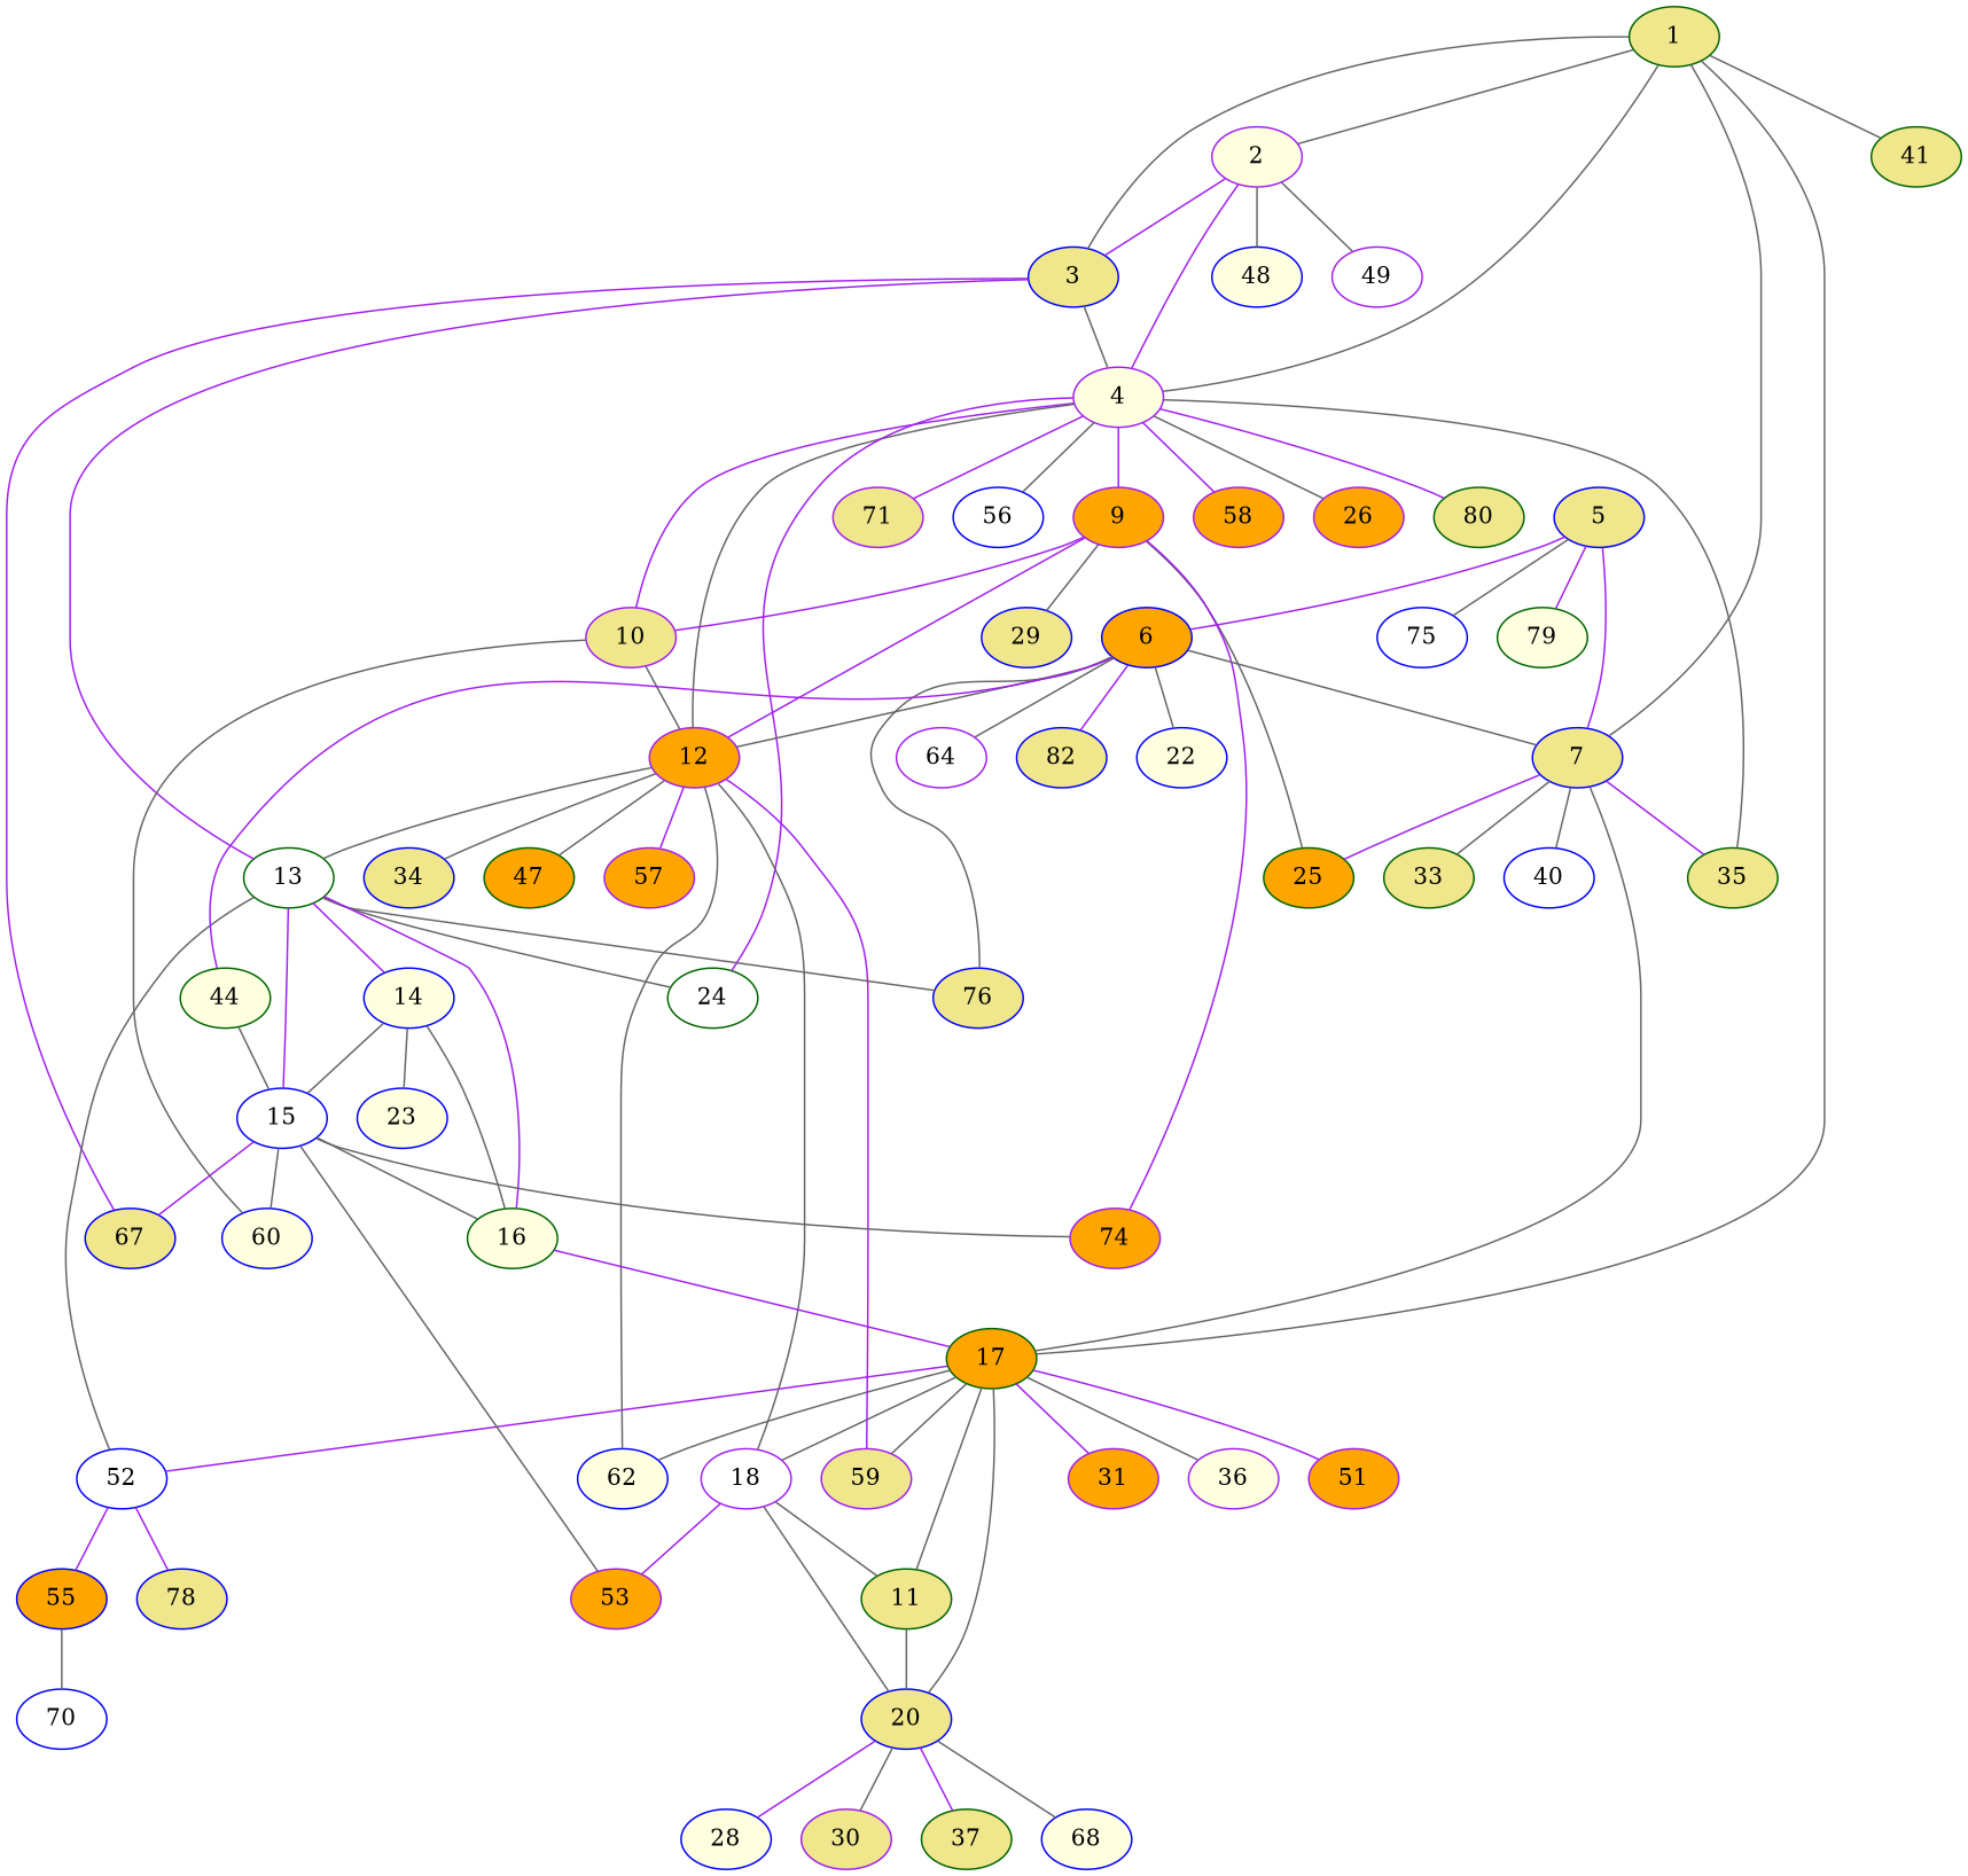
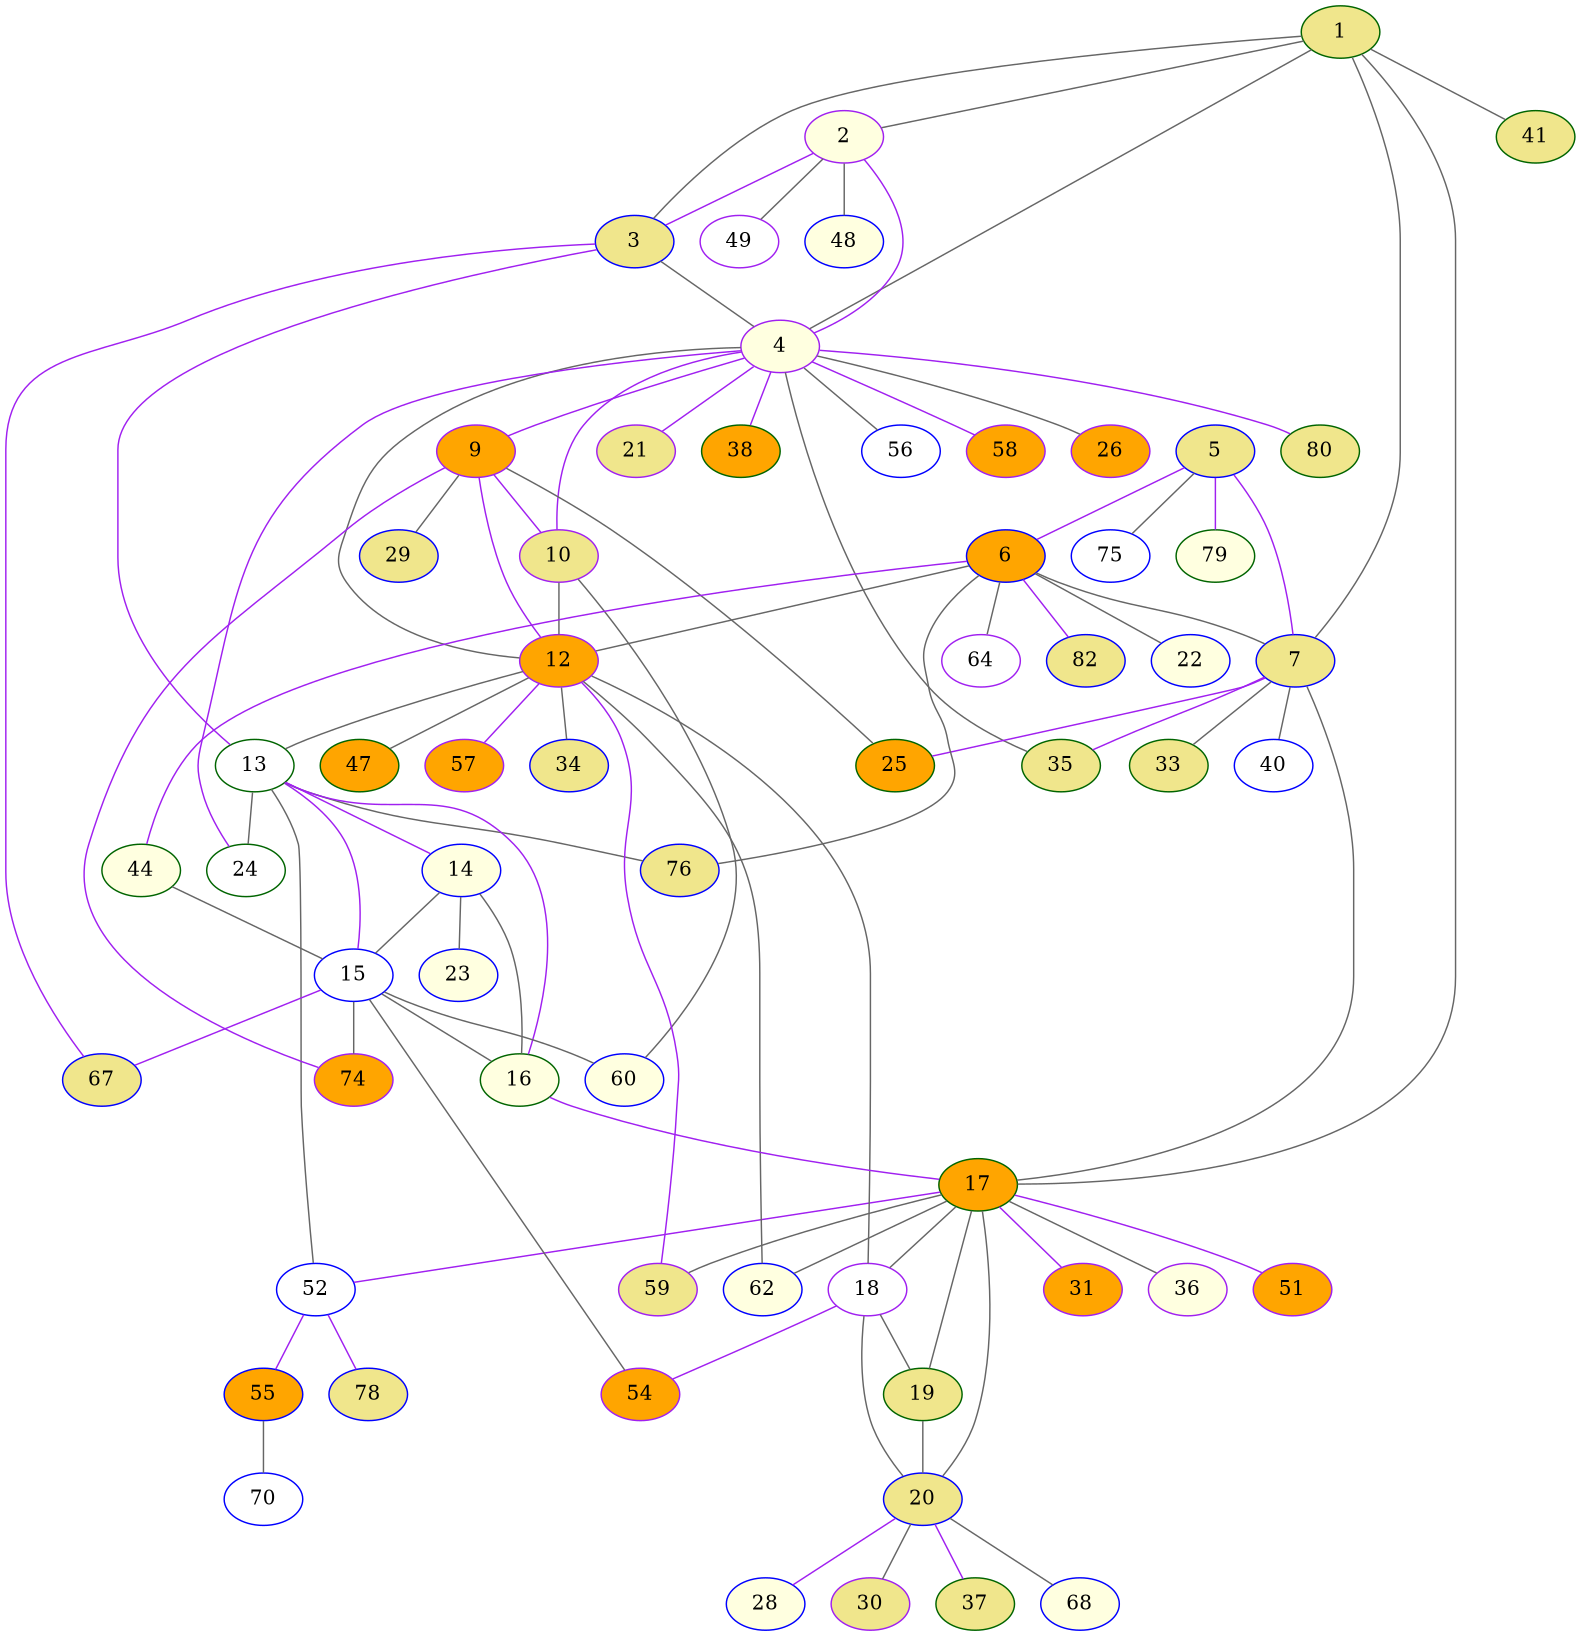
  graph {
    node [color=blue fillcolor=khaki style=filled]
    edge [color=gray40]
    1 [color=darkgreen super="+83"]
    2 [color=purple fillcolor=lightyellow super="+71"]
    3 [super="+46"]
    4 [color=purple fillcolor=lightyellow super="+11"]
    7 [super="+8"]
    17 [color=darkgreen fillcolor=orange super="+63"]
    41 [color=darkgreen]
    48 [fillcolor=lightyellow]
    49 [color=purple fillcolor=white]
    13 [color=darkgreen fillcolor=white super="+39"]
    67
    9 [color=purple fillcolor=orange super="+33"]
    10 [color=purple]
    12 [color=purple fillcolor=orange super="+85"]
-   21 [color=purple label=71]
+   21 [color=purple]
    24 [color=darkgreen fillcolor=white]
    35 [color=darkgreen super="+61"]
+   38 [color=darkgreen fillcolor=orange]
    56 [fillcolor=white]
    58 [color=purple fillcolor=orange]
    n21 [color=purple fillcolor=orange label=26]
    80 [color=darkgreen super="+86"]
    25 [color=darkgreen fillcolor=orange]
    n24 [color=darkgreen label=33]
    40 [fillcolor=white]
    18 [color=purple fillcolor=white super="+45"]
    59 [color=purple]
    62 [fillcolor=lightyellow super="+84"]
    52 [fillcolor=white super="+77"]
-   19 [color=darkgreen label=11]
+   19 [color=darkgreen]
    20 [super="+27"]
    31 [color=purple fillcolor=orange]
    36 [color=purple fillcolor=lightyellow]
    51 [color=purple fillcolor=orange]
    15 [fillcolor=white super="+54"]
    76 [super="+81"]
    14 [fillcolor=lightyellow super="+65"]
    16 [color=darkgreen fillcolor=lightyellow super="+43"]
    29 [super="+73"]
    74 [color=purple fillcolor=orange]
    60 [fillcolor=lightyellow super="+69"]
    34
    47 [color=darkgreen fillcolor=orange]
    57 [color=purple fillcolor=orange]
    5 [super="+26"]
    6 [fillcolor=orange super="+50"]
    75 [fillcolor=white]
    79 [color=darkgreen fillcolor=lightyellow]
    22 [fillcolor=lightyellow]
    44 [color=darkgreen fillcolor=lightyellow]
    64 [color=purple fillcolor=white]
    82
-   53 [color=purple fillcolor=orange]
+   53 [color=purple fillcolor=orange label=54]
    23 [fillcolor=lightyellow]
    55 [fillcolor=orange super="+72"]
    78
    28 [fillcolor=lightyellow]
    30 [color=purple]
    37 [color=darkgreen]
    68 [fillcolor=lightyellow]
    70 [fillcolor=white]
    1 -- 2
    1 -- 3
    1 -- 4
    1 -- 7
    1 -- 17
    1 -- 41
    2 -- 3 [color=purple]
    2 -- 4 [color=purple]
    2 -- 48
    2 -- 49
    3 -- 4
    3 -- 13 [color=purple]
    3 -- 67 [color=purple]
    4 -- 9 [color=purple]
    4 -- 10 [color=purple]
    4 -- 12
    4 -- 21 [color=purple]
    4 -- 24 [color=purple]
    4 -- 35
+   4 -- 38 [color=purple]
    4 -- 56
    4 -- 58 [color=purple]
    4 -- n21
    4 -- 80 [color=purple]
    7 -- 17
    7 -- 35 [color=purple]
    7 -- 25 [color=purple]
    7 -- n24
    7 -- 40
    17 -- 18
    17 -- 59
    17 -- 62
    17 -- 52 [color=purple]
    17 -- 19
    17 -- 20
    17 -- 31 [color=purple]
    17 -- 36
    17 -- 51 [color=purple]
    13 -- 24
    13 -- 52
    13 -- 15 [color=purple]
    13 -- 76
    13 -- 14 [color=purple]
    13 -- 16 [color=purple]
    9 -- 10 [color=purple]
    9 -- 12 [color=purple]
    9 -- 25
    9 -- 29
    9 -- 74 [color=purple]
    10 -- 12
    10 -- 60
    12 -- 13
    12 -- 18
    12 -- 59 [color=purple]
    12 -- 62
    12 -- 34
    12 -- 47
    12 -- 57 [color=purple]
    18 -- 19
    18 -- 20
    18 -- 53 [color=purple]
    52 -- 55 [color=purple]
    52 -- 78 [color=purple]
    19 -- 20
    20 -- 28 [color=purple]
    20 -- 30
    20 -- 37 [color=purple]
    20 -- 68
    15 -- 67 [color=purple]
    15 -- 16
    15 -- 74
    15 -- 60
    15 -- 53
    14 -- 15
    14 -- 16
    14 -- 23
    16 -- 17 [color=purple]
    5 -- 7 [color=purple weight=2]
    5 -- 6 [color=purple]
    5 -- 75
    5 -- 79 [color=purple]
    6 -- 7 [weight=2]
    6 -- 12
    6 -- 76
    6 -- 22
    6 -- 44 [color=purple]
    6 -- 64
    6 -- 82 [color=purple]
    44 -- 15
    55 -- 70
  }
